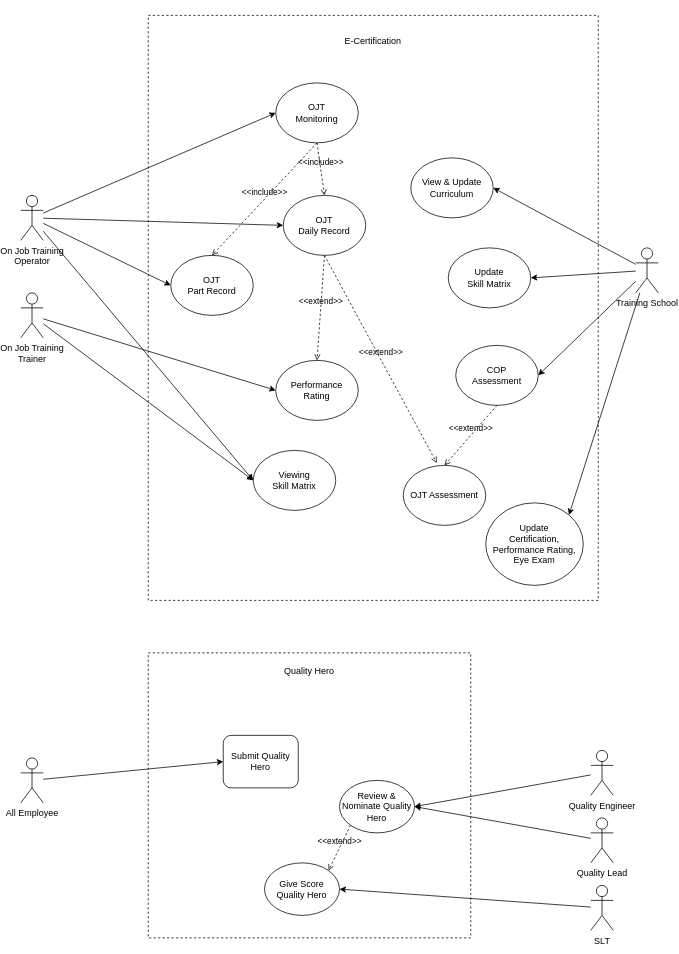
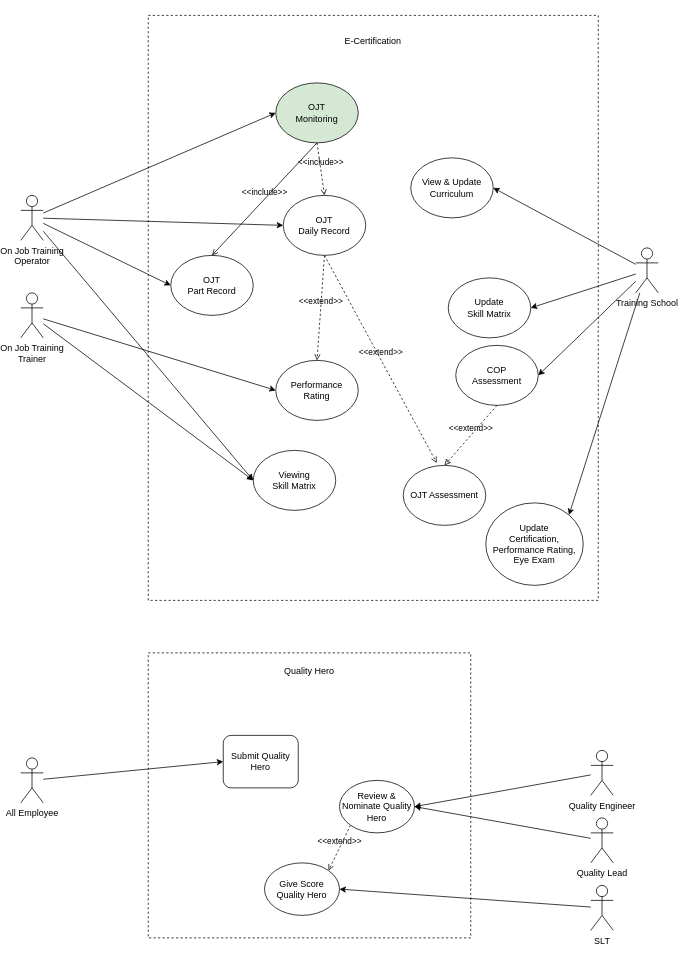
  <mxCell id="0" />
  <mxCell id="1" parent="0" />
  <mxCell id="2" value="" style="rounded=0;whiteSpace=wrap;html=1;fillColor=none;dashed=1;" vertex="1" parent="1"><mxGeometry x="190" y="20" width="600" height="780" as="geometry" /></mxCell>
  <mxCell id="3" style="edgeStyle=none;rounded=0;orthogonalLoop=1;jettySize=auto;html=1;entryX=0;entryY=0.5;entryDx=0;entryDy=0;" edge="1" parent="1" source="7" target="16"><mxGeometry relative="1" as="geometry" /></mxCell>
  <mxCell id="4" style="edgeStyle=none;rounded=0;orthogonalLoop=1;jettySize=auto;html=1;entryX=0;entryY=0.5;entryDx=0;entryDy=0;" edge="1" parent="1" source="7" target="17"><mxGeometry relative="1" as="geometry" /></mxCell>
  <mxCell id="5" style="edgeStyle=none;rounded=0;orthogonalLoop=1;jettySize=auto;html=1;entryX=0;entryY=0.5;entryDx=0;entryDy=0;" edge="1" parent="1" source="7" target="20"><mxGeometry relative="1" as="geometry" /></mxCell>
  <mxCell id="6" style="edgeStyle=none;rounded=0;orthogonalLoop=1;jettySize=auto;html=1;entryX=0;entryY=0.5;entryDx=0;entryDy=0;" edge="1" parent="1" source="7" target="21"><mxGeometry relative="1" as="geometry" /></mxCell>
  <mxCell id="7" value="On Job Training&lt;div&gt;Operator&lt;/div&gt;" style="shape=umlActor;verticalLabelPosition=bottom;verticalAlign=top;html=1;outlineConnect=0;" vertex="1" parent="1"><mxGeometry x="20" y="260" width="30" height="60" as="geometry" /></mxCell>
  <mxCell id="8" style="edgeStyle=none;rounded=0;orthogonalLoop=1;jettySize=auto;html=1;entryX=0;entryY=0.5;entryDx=0;entryDy=0;" edge="1" parent="1" source="10" target="18"><mxGeometry relative="1" as="geometry" /></mxCell>
  <mxCell id="9" style="edgeStyle=none;rounded=0;orthogonalLoop=1;jettySize=auto;html=1;entryX=0;entryY=0.5;entryDx=0;entryDy=0;" edge="1" parent="1" source="10" target="21"><mxGeometry relative="1" as="geometry" /></mxCell>
  <mxCell id="10" value="On Job Training&lt;div&gt;Trainer&lt;/div&gt;" style="shape=umlActor;verticalLabelPosition=bottom;verticalAlign=top;html=1;outlineConnect=0;" vertex="1" parent="1"><mxGeometry x="20" y="390" width="30" height="60" as="geometry" /></mxCell>
  <mxCell id="11" style="edgeStyle=none;rounded=0;orthogonalLoop=1;jettySize=auto;html=1;entryX=1;entryY=0.5;entryDx=0;entryDy=0;" edge="1" parent="1" source="15" target="19"><mxGeometry relative="1" as="geometry" /></mxCell>
  <mxCell id="12" style="edgeStyle=none;rounded=0;orthogonalLoop=1;jettySize=auto;html=1;entryX=1;entryY=0.5;entryDx=0;entryDy=0;" edge="1" parent="1" source="15" target="22"><mxGeometry relative="1" as="geometry" /></mxCell>
  <mxCell id="13" style="edgeStyle=none;rounded=0;orthogonalLoop=1;jettySize=auto;html=1;entryX=1;entryY=0.5;entryDx=0;entryDy=0;" edge="1" parent="1" source="15" target="23"><mxGeometry relative="1" as="geometry" /></mxCell>
  <mxCell id="14" style="edgeStyle=none;rounded=0;orthogonalLoop=1;jettySize=auto;html=1;entryX=1;entryY=0;entryDx=0;entryDy=0;" edge="1" parent="1" source="15" target="25"><mxGeometry relative="1" as="geometry" /></mxCell>
  <mxCell id="15" value="Training School" style="shape=umlActor;verticalLabelPosition=bottom;verticalAlign=top;html=1;outlineConnect=0;" vertex="1" parent="1"><mxGeometry x="840" y="330" width="30" height="60" as="geometry" /></mxCell>
  <mxCell id="16" value="OJT&lt;br&gt;Daily Record" style="ellipse;whiteSpace=wrap;html=1;" vertex="1" parent="1"><mxGeometry x="370" y="260" width="110" height="80" as="geometry" /></mxCell>
  <mxCell id="17" value="OJT&lt;br&gt;Part Record" style="ellipse;whiteSpace=wrap;html=1;" vertex="1" parent="1"><mxGeometry x="220" y="340" width="110" height="80" as="geometry" /></mxCell>
  <mxCell id="18" value="Performance &lt;br&gt;Rating" style="ellipse;whiteSpace=wrap;html=1;" vertex="1" parent="1"><mxGeometry x="360" y="480" width="110" height="80" as="geometry" /></mxCell>
  <mxCell id="19" value="View &amp;amp; Update&lt;div&gt;Curriculum&lt;/div&gt;" style="ellipse;whiteSpace=wrap;html=1;" vertex="1" parent="1"><mxGeometry x="540" y="210" width="110" height="80" as="geometry" /></mxCell>
- <mxCell id="20" value="OJT &lt;br&gt;Monitoring" style="ellipse;whiteSpace=wrap;html=1;" vertex="1" parent="1"><mxGeometry x="360" y="110" width="110" height="80" as="geometry" /></mxCell>
+ <mxCell id="20" value="OJT &lt;br&gt;Monitoring" style="ellipse;whiteSpace=wrap;html=1;fillColor=#d5e8d4;" vertex="1" parent="1"><mxGeometry x="360" y="110" width="110" height="80" as="geometry" /></mxCell>
  <mxCell id="21" value="Viewing &lt;br&gt;Skill Matrix" style="ellipse;whiteSpace=wrap;html=1;" vertex="1" parent="1"><mxGeometry x="330" y="600" width="110" height="80" as="geometry" /></mxCell>
- <mxCell id="22" value="Update&lt;br&gt;Skill Matrix" style="ellipse;whiteSpace=wrap;html=1;" vertex="1" parent="1"><mxGeometry x="590" y="330" width="110" height="80" as="geometry" /></mxCell>
+ <mxCell id="22" value="Update&lt;br&gt;Skill Matrix" style="ellipse;whiteSpace=wrap;html=1;" vertex="1" parent="1"><mxGeometry x="590" y="370" width="110" height="80" as="geometry" /></mxCell>
  <mxCell id="23" value="COP&lt;br&gt;Assessment" style="ellipse;whiteSpace=wrap;html=1;" vertex="1" parent="1"><mxGeometry x="600" y="460" width="110" height="80" as="geometry" /></mxCell>
  <mxCell id="24" value="OJT Assessment" style="ellipse;whiteSpace=wrap;html=1;" vertex="1" parent="1"><mxGeometry x="530" y="620" width="110" height="80" as="geometry" /></mxCell>
  <mxCell id="25" value="Update &lt;br&gt;Certification, Performance Rating, Eye Exam" style="ellipse;whiteSpace=wrap;html=1;" vertex="1" parent="1"><mxGeometry x="640" y="670" width="130" height="110" as="geometry" /></mxCell>
  <mxCell id="26" value="&amp;lt;&amp;lt;extend&amp;gt;&amp;gt;" style="html=1;verticalAlign=bottom;labelBackgroundColor=none;endArrow=open;endFill=0;dashed=1;rounded=0;entryX=0.5;entryY=0;entryDx=0;entryDy=0;exitX=0.5;exitY=1;exitDx=0;exitDy=0;" edge="1" parent="1" source="16" target="18"><mxGeometry width="160" relative="1" as="geometry"><mxPoint x="220" y="380" as="sourcePoint" /><mxPoint x="380" y="380" as="targetPoint" /></mxGeometry></mxCell>
- <mxCell id="27" value="&amp;lt;&amp;lt;include&amp;gt;&amp;gt;" style="html=1;verticalAlign=bottom;labelBackgroundColor=none;endArrow=open;endFill=0;dashed=1;rounded=0;entryX=0.5;entryY=0;entryDx=0;entryDy=0;exitX=0.5;exitY=1;exitDx=0;exitDy=0;" edge="1" parent="1" source="20" target="17"><mxGeometry width="160" relative="1" as="geometry"><mxPoint x="220" y="380" as="sourcePoint" /><mxPoint x="380" y="380" as="targetPoint" /></mxGeometry></mxCell>
+ <mxCell id="27" value="&amp;lt;&amp;lt;include&amp;gt;&amp;gt;" style="html=1;verticalAlign=bottom;labelBackgroundColor=none;endArrow=open;endFill=0;dashed=0;rounded=0;entryX=0.5;entryY=0;entryDx=0;entryDy=0;exitX=0.5;exitY=1;exitDx=0;exitDy=0;" edge="1" parent="1" source="20" target="17"><mxGeometry width="160" relative="1" as="geometry"><mxPoint x="220" y="380" as="sourcePoint" /><mxPoint x="380" y="380" as="targetPoint" /></mxGeometry></mxCell>
  <mxCell id="28" value="&amp;lt;&amp;lt;include&amp;gt;&amp;gt;" style="html=1;verticalAlign=bottom;labelBackgroundColor=none;endArrow=open;endFill=0;dashed=1;rounded=0;entryX=0.5;entryY=0;entryDx=0;entryDy=0;exitX=0.5;exitY=1;exitDx=0;exitDy=0;" edge="1" parent="1" source="20" target="16"><mxGeometry width="160" relative="1" as="geometry"><mxPoint x="480" y="290" as="sourcePoint" /><mxPoint x="340" y="440" as="targetPoint" /></mxGeometry></mxCell>
  <mxCell id="29" value="&amp;lt;&amp;lt;extend&amp;gt;&amp;gt;" style="html=1;verticalAlign=bottom;labelBackgroundColor=none;endArrow=open;endFill=0;dashed=1;rounded=0;entryX=0.406;entryY=-0.04;entryDx=0;entryDy=0;exitX=0.5;exitY=1;exitDx=0;exitDy=0;entryPerimeter=0;" edge="1" parent="1" source="16" target="24"><mxGeometry width="160" relative="1" as="geometry"><mxPoint x="520" y="450" as="sourcePoint" /><mxPoint x="695" y="596" as="targetPoint" /></mxGeometry></mxCell>
- <mxCell id="30" value="&amp;lt;&amp;lt;extend&amp;gt;&amp;gt;" style="html=1;verticalAlign=bottom;labelBackgroundColor=none;endArrow=open;endFill=0;dashed=1;rounded=0;entryX=0.5;entryY=0;entryDx=0;entryDy=0;exitX=0.5;exitY=1;exitDx=0;exitDy=0;" edge="1" parent="1" source="23" target="24"><mxGeometry width="160" relative="1" as="geometry"><mxPoint x="440" y="350" as="sourcePoint" /><mxPoint x="590" y="617" as="targetPoint" /></mxGeometry></mxCell>
+ <mxCell id="30" value="&amp;lt;&amp;lt;extend&amp;gt;&amp;gt;" style="html=1;verticalAlign=bottom;labelBackgroundColor=none;endArrow=classic;endFill=0;dashed=1;rounded=0;entryX=0.5;entryY=0;entryDx=0;entryDy=0;exitX=0.5;exitY=1;exitDx=0;exitDy=0;" edge="1" parent="1" source="23" target="24"><mxGeometry width="160" relative="1" as="geometry"><mxPoint x="440" y="350" as="sourcePoint" /><mxPoint x="590" y="617" as="targetPoint" /></mxGeometry></mxCell>
  <mxCell id="31" value="E-Certification" style="text;html=1;align=center;verticalAlign=middle;whiteSpace=wrap;rounded=0;" vertex="1" parent="1"><mxGeometry x="435" y="40" width="110" height="30" as="geometry" /></mxCell>
  <mxCell id="32" value="" style="rounded=0;whiteSpace=wrap;html=1;fillColor=none;dashed=1;" vertex="1" parent="1"><mxGeometry x="190" y="870" width="430" height="380" as="geometry" /></mxCell>
  <mxCell id="33" value="Quality Hero" style="text;html=1;align=center;verticalAlign=middle;whiteSpace=wrap;rounded=0;" vertex="1" parent="1"><mxGeometry x="350" y="880" width="110" height="30" as="geometry" /></mxCell>
  <mxCell id="34" style="edgeStyle=none;rounded=0;orthogonalLoop=1;jettySize=auto;html=1;entryX=0;entryY=0.5;entryDx=0;entryDy=0;" edge="1" parent="1" source="35" target="36"><mxGeometry relative="1" as="geometry" /></mxCell>
  <mxCell id="35" value="All Employee" style="shape=umlActor;verticalLabelPosition=bottom;verticalAlign=top;html=1;outlineConnect=0;" vertex="1" parent="1"><mxGeometry x="20" y="1010" width="30" height="60" as="geometry" /></mxCell>
  <mxCell id="36" value="Submit Quality Hero" style="whiteSpace=wrap;html=1;rounded=1;" vertex="1" parent="1"><mxGeometry x="290" y="980" width="100" height="70" as="geometry" /></mxCell>
  <mxCell id="37" value="Review &amp;amp; Nominate Quality Hero" style="ellipse;whiteSpace=wrap;html=1;" vertex="1" parent="1"><mxGeometry x="445" y="1040" width="100" height="70" as="geometry" /></mxCell>
  <mxCell id="38" value="Give Score&lt;div&gt;Quality Hero&lt;/div&gt;" style="ellipse;whiteSpace=wrap;html=1;" vertex="1" parent="1"><mxGeometry x="345" y="1150" width="100" height="70" as="geometry" /></mxCell>
  <mxCell id="39" style="edgeStyle=none;rounded=0;orthogonalLoop=1;jettySize=auto;html=1;entryX=1;entryY=0.5;entryDx=0;entryDy=0;" edge="1" parent="1" source="40" target="37"><mxGeometry relative="1" as="geometry" /></mxCell>
  <mxCell id="40" value="Quality Engineer" style="shape=umlActor;verticalLabelPosition=bottom;verticalAlign=top;html=1;outlineConnect=0;" vertex="1" parent="1"><mxGeometry x="780" y="1000" width="30" height="60" as="geometry" /></mxCell>
  <mxCell id="41" style="edgeStyle=none;rounded=0;orthogonalLoop=1;jettySize=auto;html=1;entryX=1;entryY=0.5;entryDx=0;entryDy=0;" edge="1" parent="1" source="42" target="38"><mxGeometry relative="1" as="geometry" /></mxCell>
  <mxCell id="42" value="SLT" style="shape=umlActor;verticalLabelPosition=bottom;verticalAlign=top;html=1;outlineConnect=0;" vertex="1" parent="1"><mxGeometry x="780" y="1180" width="30" height="60" as="geometry" /></mxCell>
  <mxCell id="43" style="edgeStyle=none;rounded=0;orthogonalLoop=1;jettySize=auto;html=1;entryX=1;entryY=0.5;entryDx=0;entryDy=0;" edge="1" parent="1" source="44" target="37"><mxGeometry relative="1" as="geometry" /></mxCell>
  <mxCell id="44" value="Quality Lead" style="shape=umlActor;verticalLabelPosition=bottom;verticalAlign=top;html=1;outlineConnect=0;" vertex="1" parent="1"><mxGeometry x="780" y="1090" width="30" height="60" as="geometry" /></mxCell>
  <mxCell id="45" value="&amp;lt;&amp;lt;extend&amp;gt;&amp;gt;" style="html=1;verticalAlign=bottom;labelBackgroundColor=none;endArrow=open;endFill=0;dashed=1;rounded=0;entryX=1;entryY=0;entryDx=0;entryDy=0;exitX=0;exitY=1;exitDx=0;exitDy=0;" edge="1" parent="1" source="37" target="38"><mxGeometry width="160" relative="1" as="geometry"><mxPoint x="550" y="840" as="sourcePoint" /><mxPoint x="670" y="767" as="targetPoint" /></mxGeometry></mxCell>
